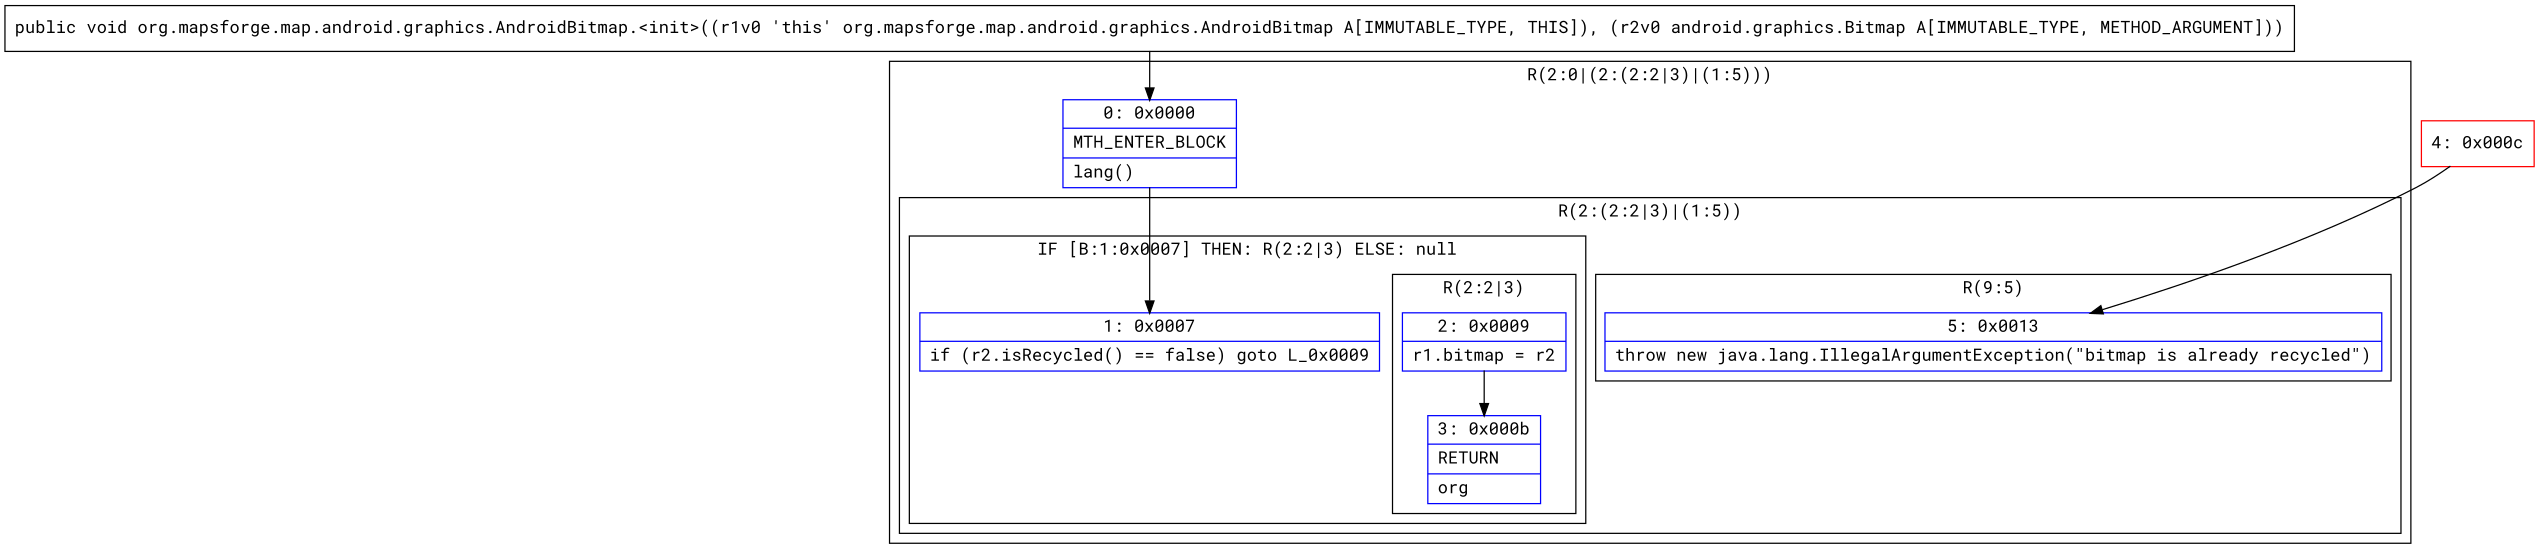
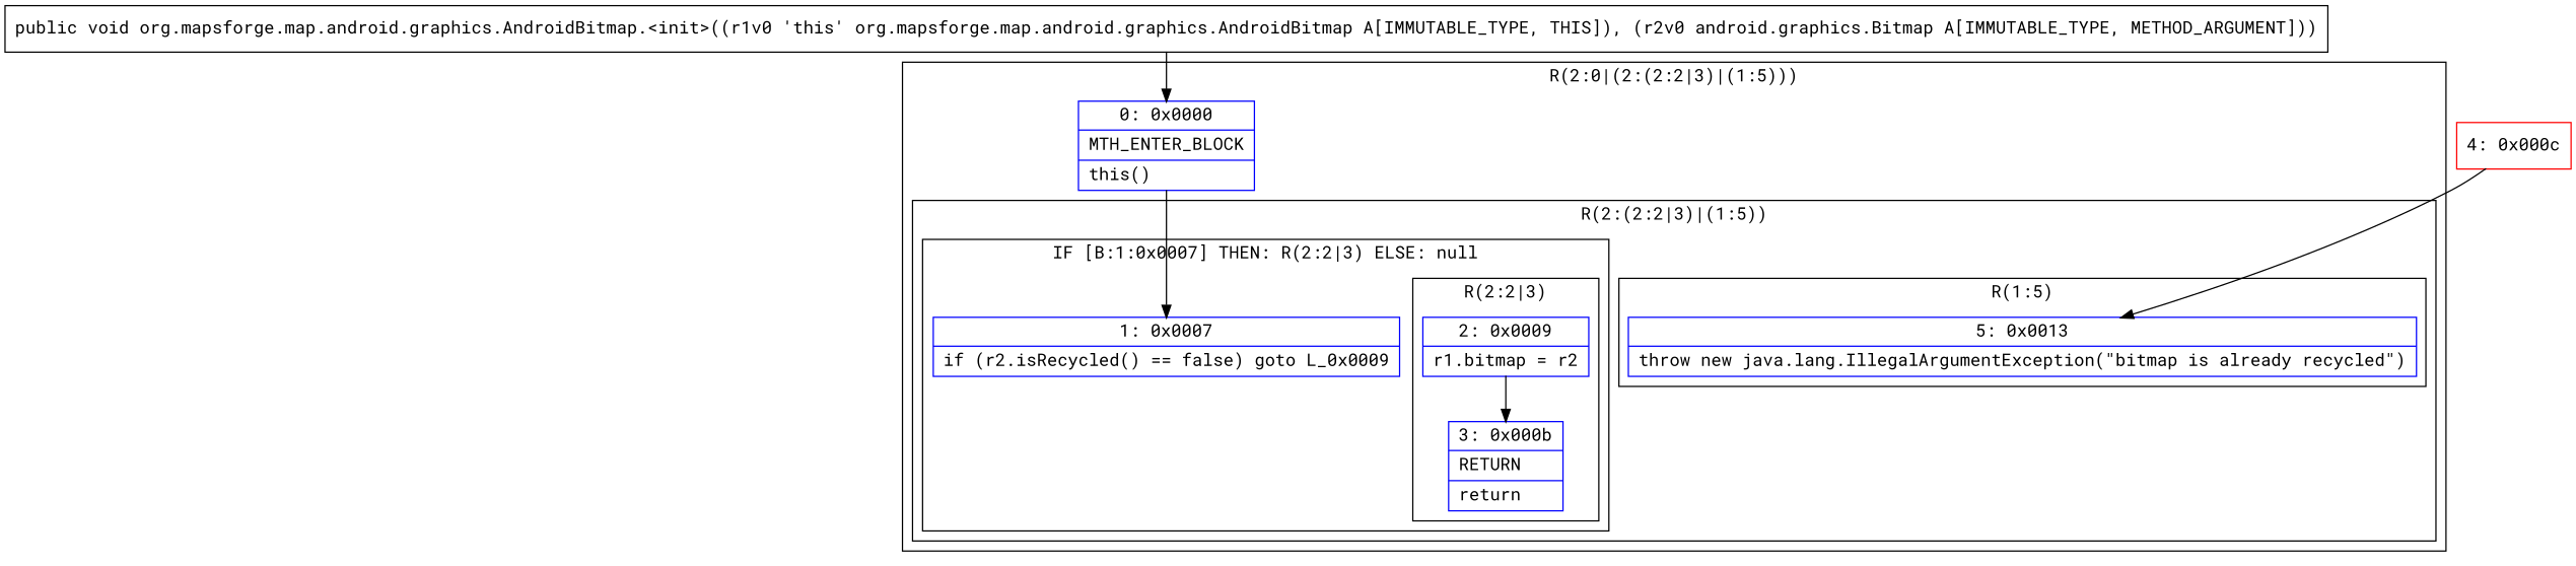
  digraph {
    fontname="Roboto Mono"
    node [color=blue fontname="Roboto Mono" shape=record]
    edge [fontname="Roboto Mono"]
    n1 [label="{2\:\ 0x0009|r1.bitmap = r2\l}"]
-   n2 [label="{3\:\ 0x000b|RETURN\l|org\l}"]
+   n2 [label="{3\:\ 0x000b|RETURN\l|return\l}"]
    n3 [label="{1\:\ 0x0007|if (r2.isRecycled() == false) goto L_0x0009\l}"]
    n4 [label="{5\:\ 0x0013|throw new java.lang.IllegalArgumentException(\"bitmap is already recycled\")\l}"]
-   n5 [label="{0\:\ 0x0000|MTH_ENTER_BLOCK\l|lang()\l}"]
+   n5 [label="{0\:\ 0x0000|MTH_ENTER_BLOCK\l|this()\l}"]
    n6 [color=red label="{4\:\ 0x000c}"]
    n7 [label="{public void org.mapsforge.map.android.graphics.AndroidBitmap.\<init\>((r1v0 'this' org.mapsforge.map.android.graphics.AndroidBitmap A[IMMUTABLE_TYPE, THIS]), (r2v0 android.graphics.Bitmap A[IMMUTABLE_TYPE, METHOD_ARGUMENT])) }" color=""]
    subgraph cluster_1 {
      label="R(2:0|(2:(2:2|3)|(1:5)))"
      n5
      subgraph cluster_2 {
        label="R(2:(2:2|3)|(1:5))"
        subgraph cluster_3 {
          label="IF [B:1:0x0007] THEN: R(2:2|3) ELSE: null"
          n3
          subgraph cluster_4 {
            label="R(2:2|3)"
            n1
            n2
          }
        }
        subgraph cluster_5 {
-         label="R(9:5)"
+         label="R(1:5)"
          n4
        }
      }
    }
    n1 -> n2
    n5 -> n3
    n6 -> n4
    n7 -> n5
  }
